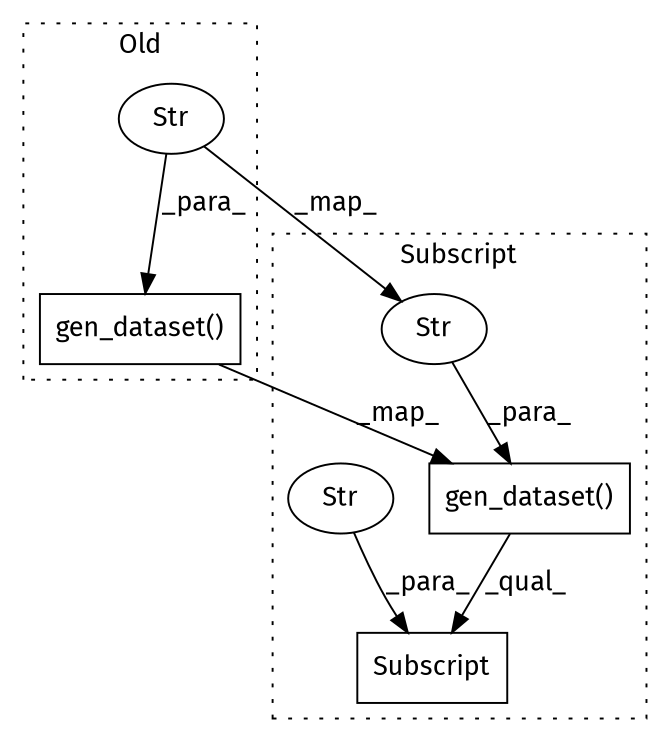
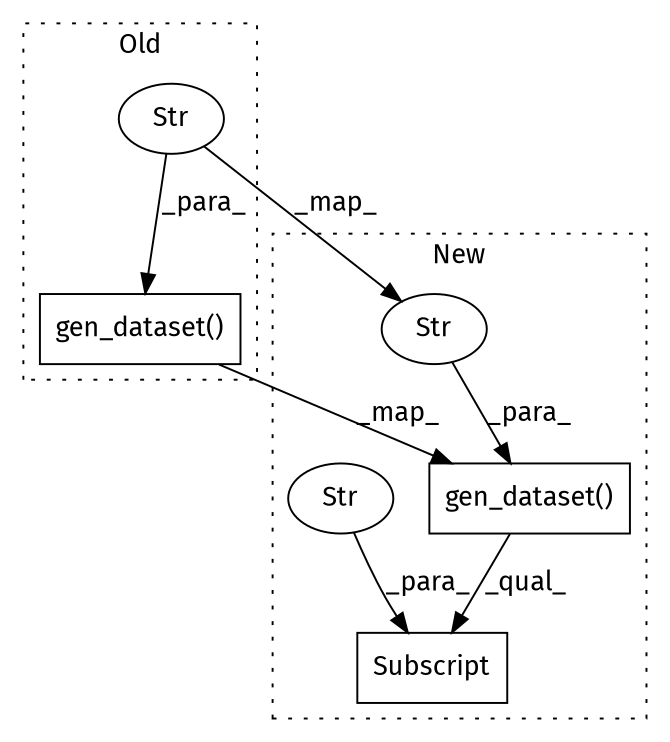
  digraph {
    fontname="Fira Sans"
    node [a=66 l="23,1" shape=box fontname="Fira Sans"]
    edge [fontname="Fira Sans"]
    n1 [a=75 label="gen_dataset()" s="1605,1644"]
    n2 [l=8 label=Str s=1636 shape=ellipse]
    n3 [a=75 label="gen_dataset()" s="1647,1686"]
    n4 [l=8 label=Str s=1678 shape=ellipse]
    n5 [a=63 l="61,0" label=Subscript s="1647,0"]
    n6 [l=19 label=Str s=1688 shape=ellipse]
    subgraph cluster_1 {
      label=Old
      style=dotted
      n1
      n2
    }
    subgraph cluster_2 {
-     label=Subscript
+     label=New
      style=dotted
      n3
      n4
      n5
      n6
    }
    n1 -> n3 [label=_map_]
    n2 -> n1 [label=_para_]
    n2 -> n4 [label=_map_]
    n3 -> n5 [label=_qual_]
    n4 -> n3 [label=_para_]
    n6 -> n5 [label=_para_]
  }
